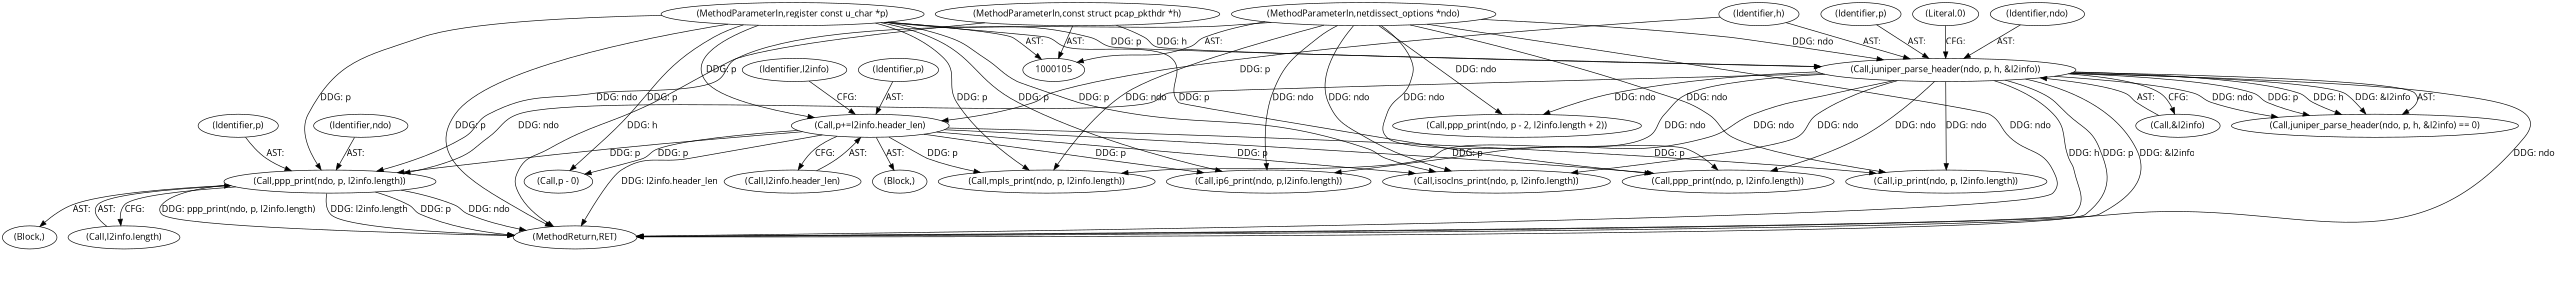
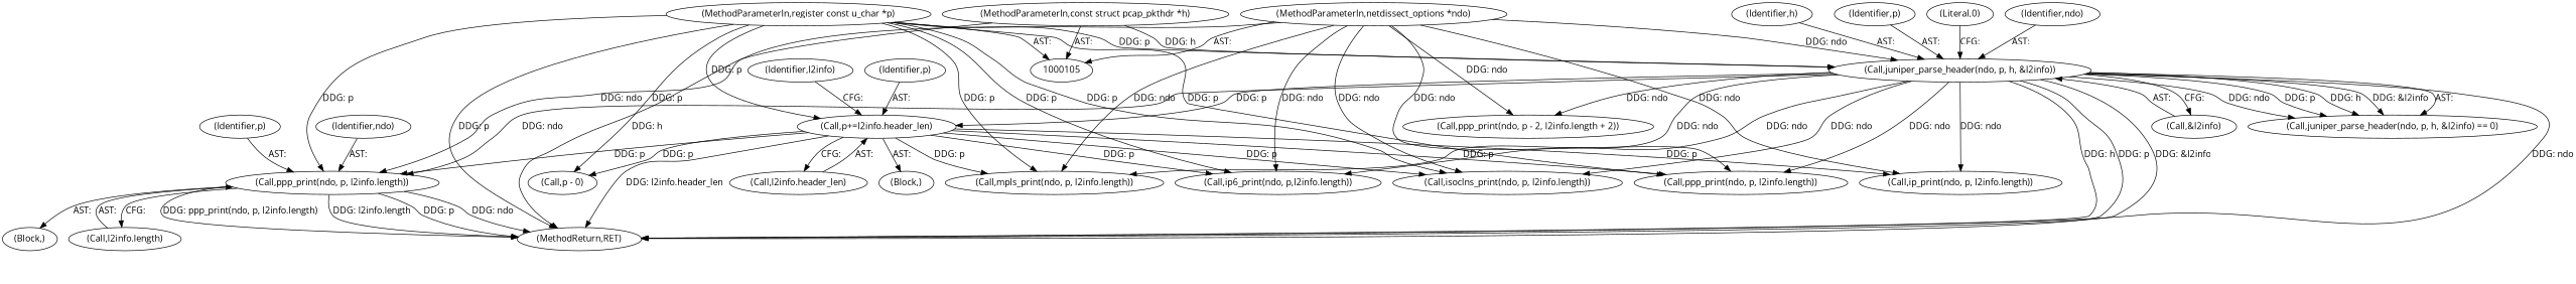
  digraph {
    fontname="Open Sans"
    node [fontname="Open Sans"]
    edge [fontname="Open Sans"]
    n1 [label="(Call,ppp_print(ndo, p, l2info.length))"]
    n2 [label="(MethodReturn,RET)"]
    n3 [label="(Block,)"]
    n4 [label="(Call,l2info.length)"]
    n5 [label="(Call,juniper_parse_header(ndo, p, h, &l2info))"]
    n6 [label="(Call,p+=l2info.header_len)"]
    n7 [label="(Call,mpls_print(ndo, p, l2info.length))"]
    n8 [label="(Call,ip6_print(ndo, p,l2info.length))"]
    n9 [label="(Call,&l2info)"]
    n10 [label="(Call,ip_print(ndo, p, l2info.length))"]
    n11 [label="(Call,juniper_parse_header(ndo, p, h, &l2info) == 0)"]
    n12 [label="(Call,ppp_print(ndo, p - 2, l2info.length + 2))"]
    n13 [label="(Call,isoclns_print(ndo, p, l2info.length))"]
    n14 [label="(Call,ppp_print(ndo, p, l2info.length))"]
    n15 [label="(Call,p - 0)"]
    n16 [label="(Call,l2info.header_len)"]
    n17 [label="(Block,)"]
    n18 [label="(MethodParameterIn,netdissect_options *ndo)"]
    1000105
    n20 [label="(MethodParameterIn,register const u_char *p)"]
    n21 [label="(MethodParameterIn,const struct pcap_pkthdr *h)"]
    n22 [label="(Identifier,ndo)"]
    n23 [label="(Identifier,ndo)"]
    n24 [label="(Identifier,p)"]
    n25 [label="(Identifier,p)"]
    n26 [label="(Identifier,p)"]
    n27 [label="(Identifier,l2info)"]
    n28 [label="(Literal,0)"]
    n29 [label="(Identifier,h)"]
    n1 -> n2 [label="DDG: ndo"]
    n1 -> n2 [label="DDG: ppp_print(ndo, p, l2info.length)"]
    n1 -> n2 [label="DDG: l2info.length"]
    n1 -> n2 [label="DDG: p"]
    n1 -> n3 [label="AST: "]
    n1 -> n4 [label="CFG: "]
    n4 -> n1 [label="AST: "]
    n5 -> n1 [label="DDG: ndo"]
    n5 -> n2 [label="DDG: h"]
    n5 -> n2 [label="DDG: p"]
    n5 -> n2 [label="DDG: &l2info"]
    n5 -> n2 [label="DDG: ndo"]
-   n29 -> n6 [label="DDG: p"]
+   n5 -> n6 [label="DDG: p"]
    n5 -> n7 [label="DDG: ndo"]
    n5 -> n8 [label="DDG: ndo"]
    n5 -> n9 [label="CFG: "]
    n5 -> n10 [label="DDG: ndo"]
    n5 -> n11 [label="AST: "]
    n5 -> n11 [label="DDG: ndo"]
    n5 -> n11 [label="DDG: p"]
    n5 -> n11 [label="DDG: h"]
    n5 -> n11 [label="DDG: &l2info"]
    n5 -> n12 [label="DDG: ndo"]
    n5 -> n13 [label="DDG: ndo"]
    n5 -> n14 [label="DDG: ndo"]
    n6 -> n1 [label="DDG: p"]
    n6 -> n2 [label="DDG: l2info.header_len"]
    n6 -> n7 [label="DDG: p"]
    n6 -> n8 [label="DDG: p"]
    n6 -> n10 [label="DDG: p"]
    n6 -> n13 [label="DDG: p"]
    n6 -> n14 [label="DDG: p"]
    n6 -> n15 [label="DDG: p"]
    n6 -> n16 [label="CFG: "]
    n6 -> n17 [label="AST: "]
    n9 -> n5 [label="AST: "]
    n16 -> n6 [label="AST: "]
    n18 -> n1 [label="DDG: ndo"]
-   n18 -> n2 [label="DDG: ndo"]
    n18 -> n5 [label="DDG: ndo"]
    n18 -> n7 [label="DDG: ndo"]
    n18 -> n8 [label="DDG: ndo"]
    n18 -> n10 [label="DDG: ndo"]
    n18 -> n12 [label="DDG: ndo"]
    n18 -> n13 [label="DDG: ndo"]
    n18 -> n14 [label="DDG: ndo"]
    n18 -> 1000105 [label="AST: "]
    n20 -> n1 [label="DDG: p"]
    n20 -> n2 [label="DDG: p"]
    n20 -> n5 [label="DDG: p"]
    n20 -> n6 [label="DDG: p"]
    n20 -> n7 [label="DDG: p"]
    n20 -> n8 [label="DDG: p"]
    n20 -> n13 [label="DDG: p"]
    n20 -> n14 [label="DDG: p"]
    n20 -> n15 [label="DDG: p"]
    n20 -> 1000105 [label="AST: "]
    n21 -> n2 [label="DDG: h"]
    n21 -> n5 [label="DDG: h"]
    n21 -> 1000105 [label="AST: "]
    n22 -> n1 [label="AST: "]
    n23 -> n5 [label="AST: "]
    n24 -> n6 [label="AST: "]
    n25 -> n5 [label="AST: "]
    n26 -> n1 [label="AST: "]
    n27 -> n6 [label="CFG: "]
    n28 -> n5 [label="CFG: "]
    n29 -> n5 [label="AST: "]
  }
